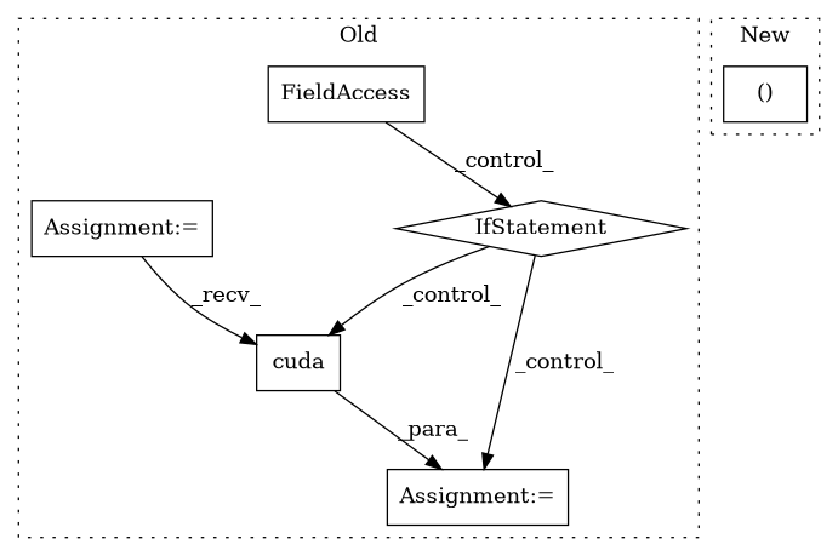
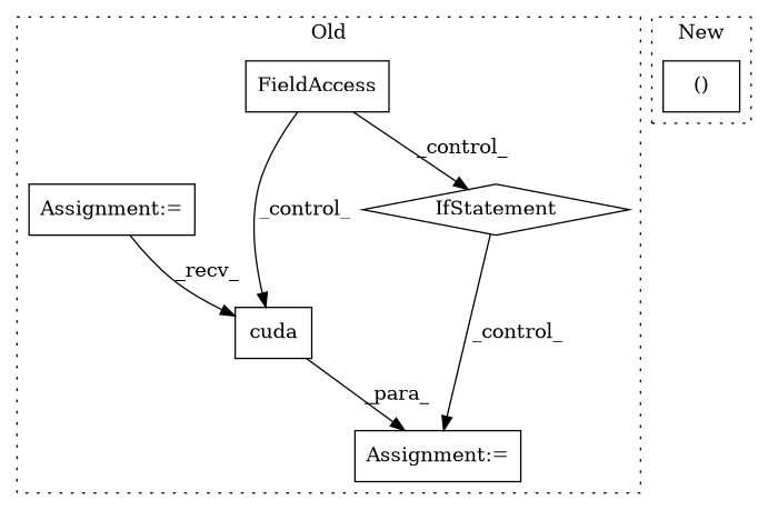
  digraph {
    node [a=7 l=6 shape=box]
    n1 [a=32 label=cuda s=1940]
    n2 [a=25 l="4,2" label=IfStatement s="1883,1898" shape=diamond]
    n3 [a=22 l=11 label=FieldAccess s=1887]
    n4 [l=1 label="Assignment:=" s=1923]
    n5 [label="Assignment:=" s=1682]
    n6 [a=106 l=23 label="()" s=1637]
    subgraph cluster_1 {
      label=Old
      style=dotted
      n1
      n2
      n3
      n4
      n5
    }
    subgraph cluster_2 {
      label=New
      style=dotted
      n6
    }
    n1 -> n4 [label=_para_]
-   n2 -> n1 [label=_control_]
+   n3 -> n1 [label=_control_]
    n2 -> n4 [label=_control_]
    n3 -> n2 [label=_control_]
    n5 -> n1 [label=_recv_]
  }
